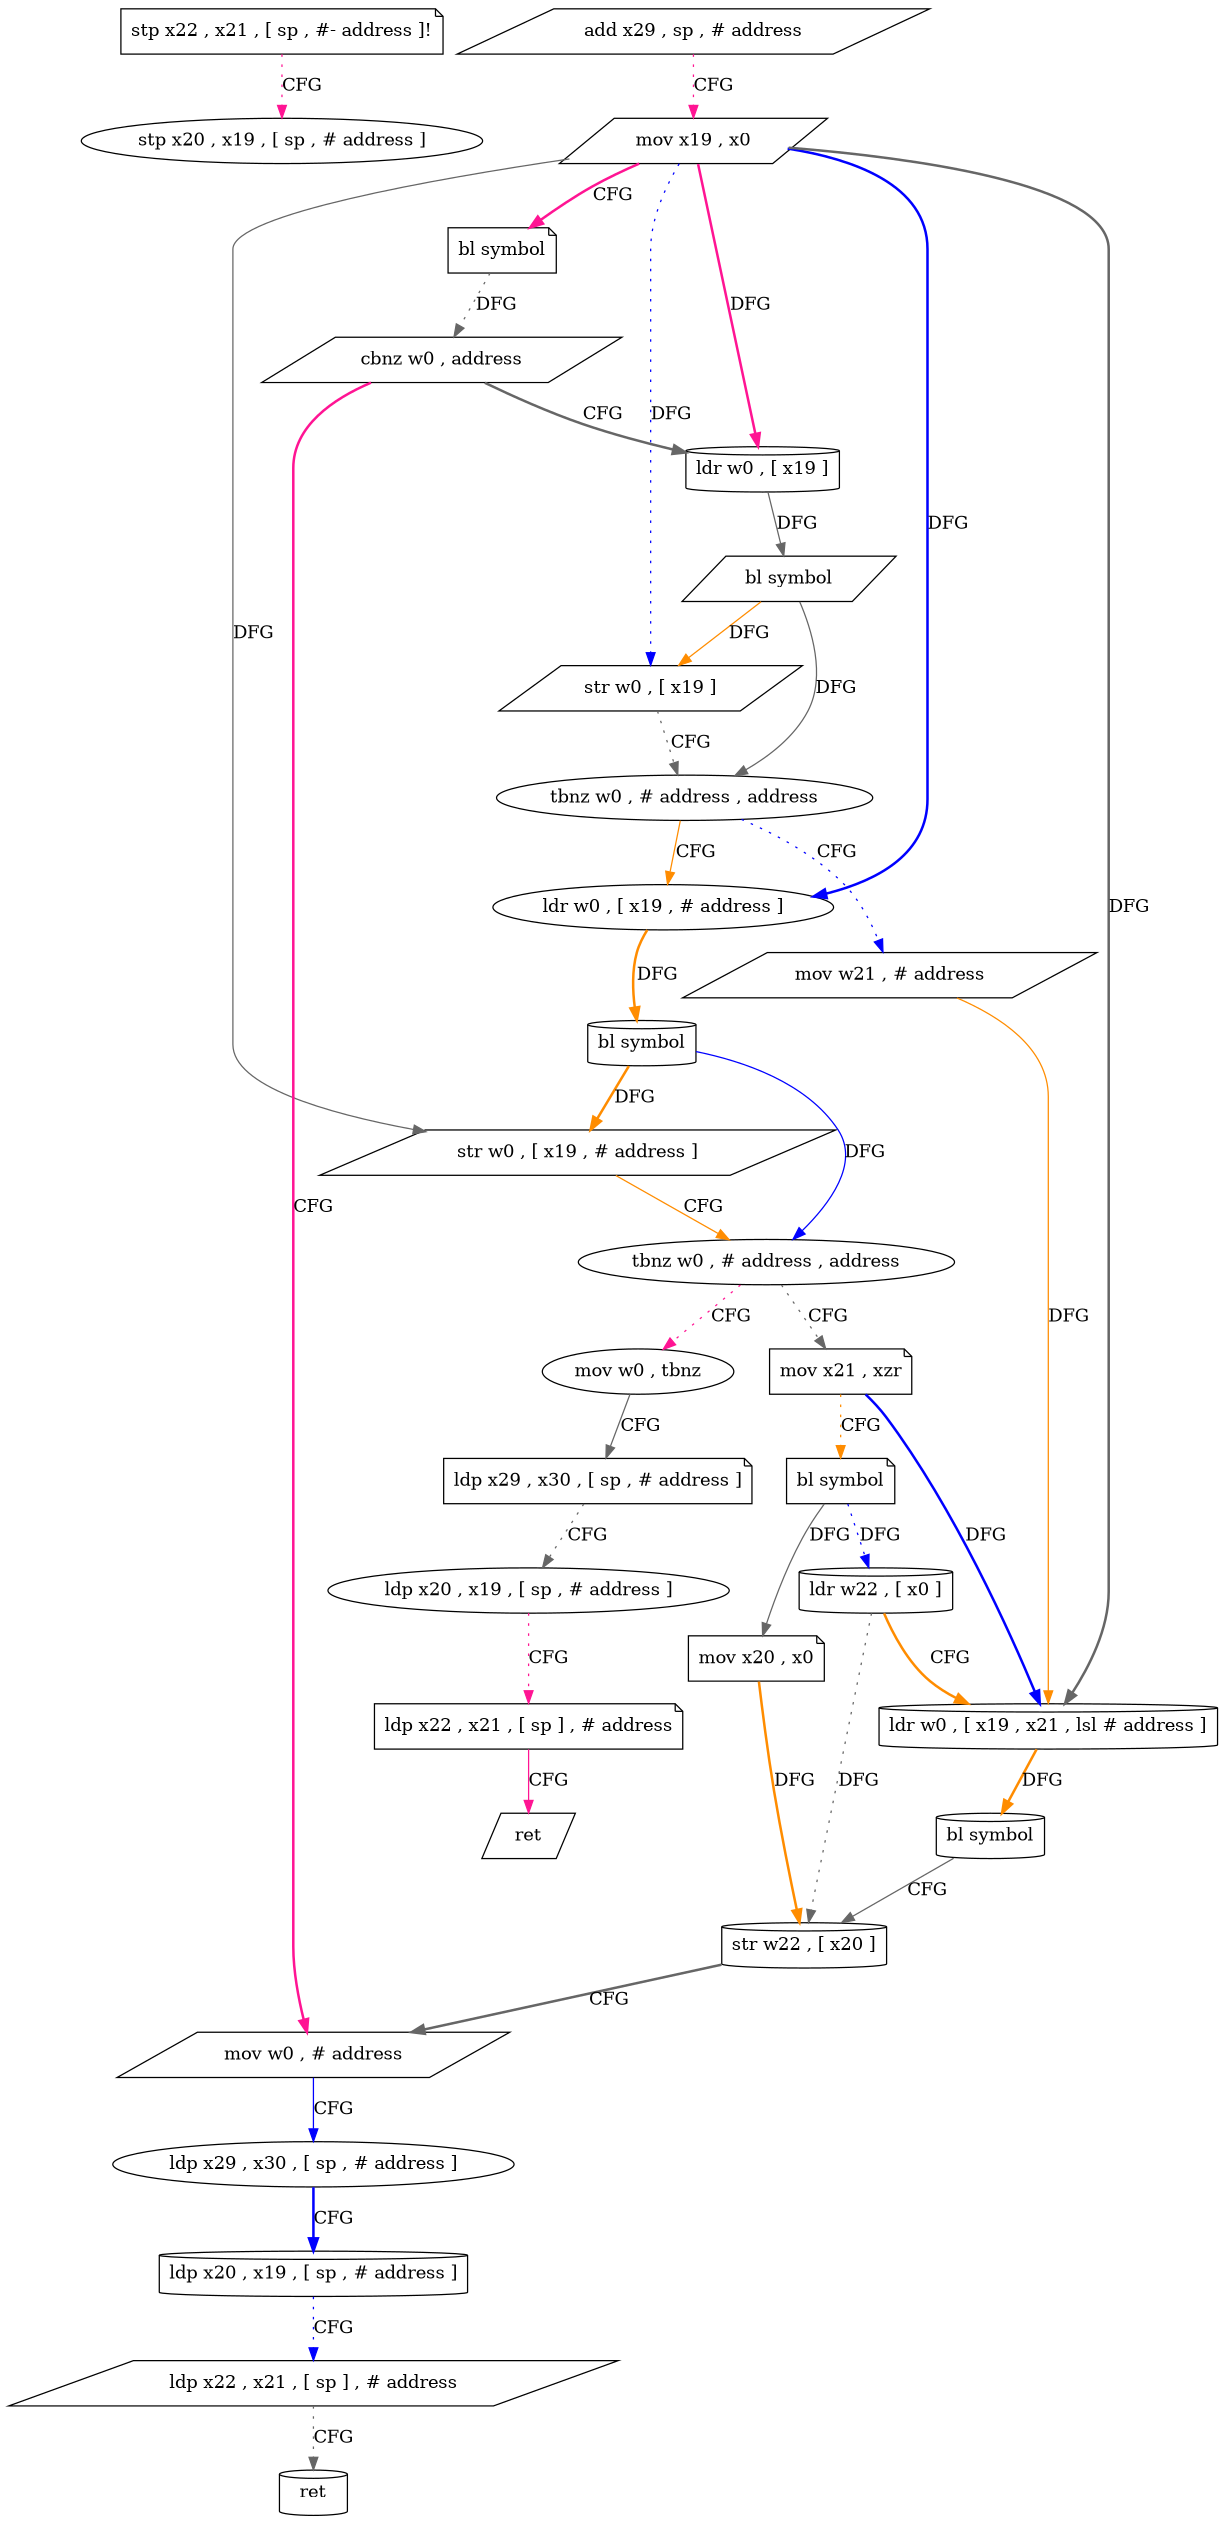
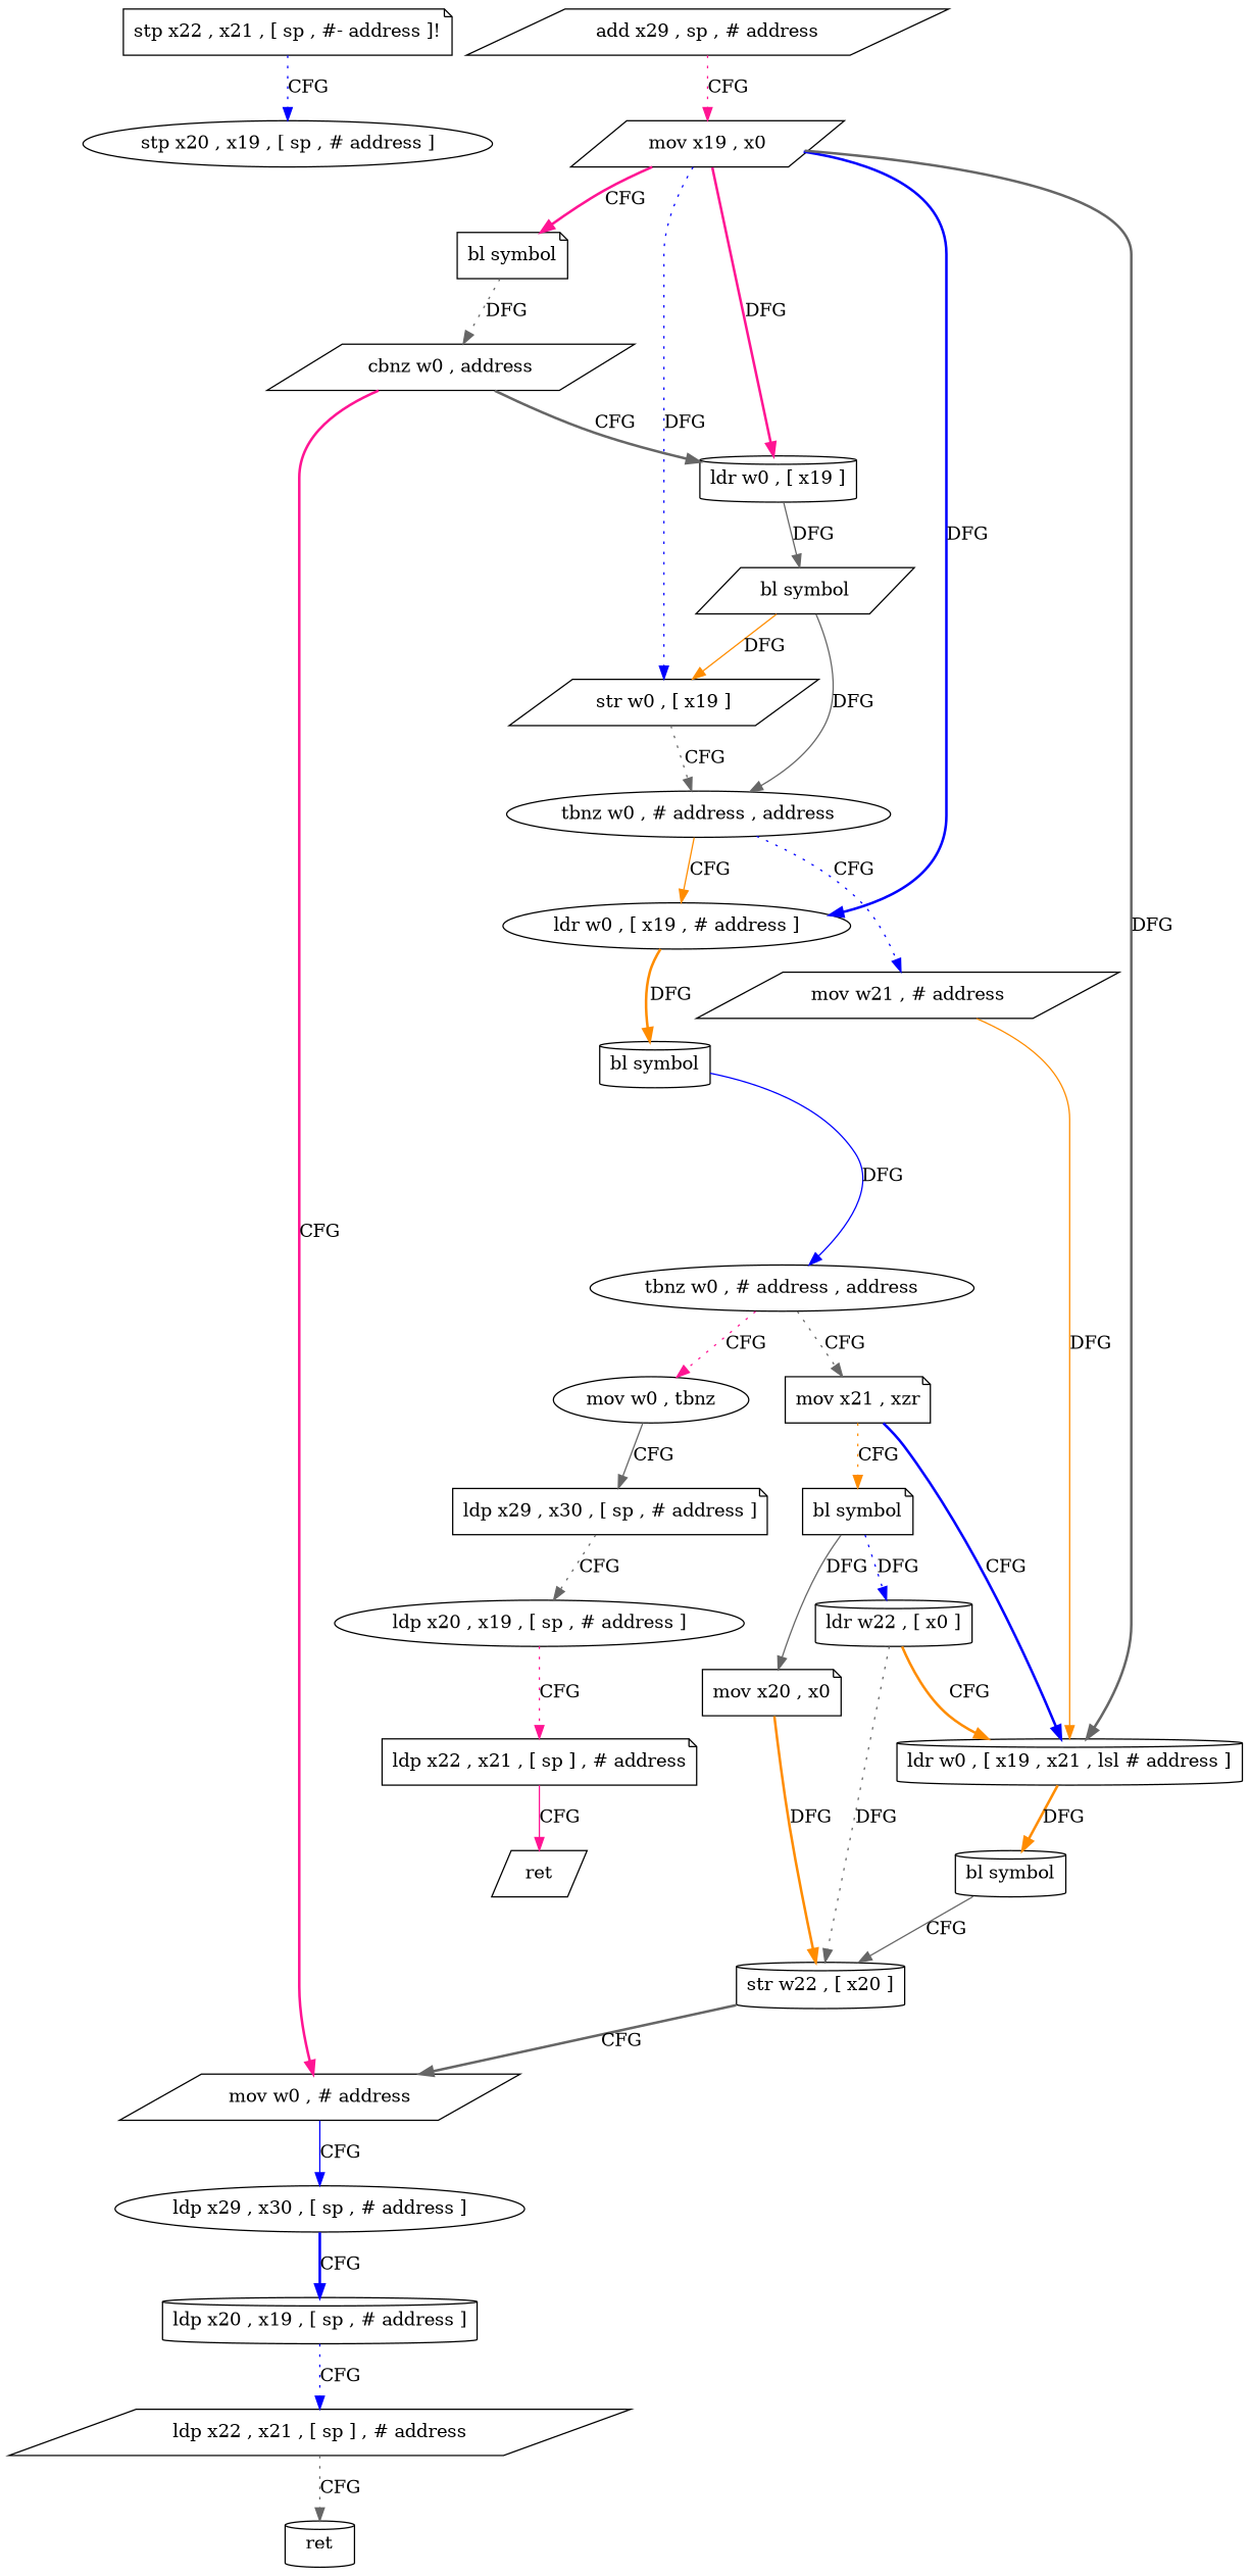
  digraph {
    node [shape=parallelogram]
    edge [color=gray40 style=dotted]
    n1 [label="stp x22 , x21 , [ sp , #- address ]!" shape=note]
    n2 [label="stp x20 , x19 , [ sp , # address ]" shape=ellipse]
    n3 [label="add x29 , sp , # address"]
    n4 [label="mov x19 , x0"]
    n5 [label="bl symbol" shape=note]
    n6 [label="ldr w0 , [ x19 ]" shape=cylinder]
    n7 [label="str w0 , [ x19 ]"]
    n8 [label="ldr w0 , [ x19 , # address ]" shape=ellipse]
-   n9 [label="str w0 , [ x19 , # address ]"]
    n10 [label="ldr w0 , [ x19 , x21 , lsl # address ]" shape=cylinder]
    n11 [label="cbnz w0 , address"]
    n12 [label="bl symbol"]
    n13 [label="tbnz w0 , # address , address" shape=ellipse]
    n14 [label="bl symbol" shape=cylinder]
    n15 [label="tbnz w0 , # address , address" shape=ellipse]
    n16 [label="bl symbol" shape=cylinder]
    n17 [label="mov w0 , # address"]
    n18 [label="ldp x29 , x30 , [ sp , # address ]" shape=ellipse]
    n19 [label="ldp x20 , x19 , [ sp , # address ]" shape=cylinder]
    n20 [label="ldp x22 , x21 , [ sp ] , # address"]
    n21 [label=ret shape=cylinder]
    n22 [label="mov w21 , # address"]
    n23 [label="bl symbol" shape=note]
    n24 [label="mov x20 , x0" shape=note]
    n25 [label="ldr w22 , [ x0 ]" shape=cylinder]
    n26 [label="str w22 , [ x20 ]" shape=cylinder]
    n27 [label="mov x21 , xzr" shape=note]
    n28 [label="mov w0 , tbnz" shape=ellipse]
    n29 [label="ldp x29 , x30 , [ sp , # address ]" shape=note]
    n30 [label="ldp x20 , x19 , [ sp , # address ]" shape=ellipse]
    n31 [label="ldp x22 , x21 , [ sp ] , # address" shape=note]
    n32 [label=ret]
-   n1 -> n2 [color=deeppink label=CFG]
+   n1 -> n2 [color=blue label=CFG]
    n3 -> n4 [color=deeppink label=CFG]
    n4 -> n5 [color=deeppink label=CFG style=bold]
    n4 -> n6 [color=deeppink label=DFG style=bold]
    n4 -> n7 [color=blue label=DFG]
    n4 -> n8 [color=blue label=DFG style=bold]
-   n4 -> n9 [label=DFG style=solid]
    n4 -> n10 [label=DFG style=bold]
    n5 -> n11 [label=DFG]
    n6 -> n12 [label=DFG style=solid]
    n7 -> n13 [label=CFG]
    n8 -> n14 [color=darkorange label=DFG style=bold]
-   n9 -> n15 [color=darkorange label=CFG style=solid]
    n10 -> n16 [color=darkorange label=DFG style=bold]
    n11 -> n6 [label=CFG style=bold]
    n11 -> n17 [color=deeppink label=CFG style=bold]
    n12 -> n7 [color=darkorange label=DFG style=solid]
    n12 -> n13 [label=DFG style=solid]
    n13 -> n8 [color=darkorange label=CFG style=solid]
    n13 -> n22 [color=blue label=CFG]
-   n14 -> n9 [color=darkorange label=DFG style=bold]
    n14 -> n15 [color=blue label=DFG style=solid]
    n15 -> n27 [label=CFG]
    n15 -> n28 [color=deeppink label=CFG]
    n16 -> n26 [label=CFG style=solid]
    n17 -> n18 [color=blue label=CFG style=solid]
    n18 -> n19 [color=blue label=CFG style=bold]
    n19 -> n20 [color=blue label=CFG]
    n20 -> n21 [label=CFG]
    n22 -> n10 [color=darkorange label=DFG style=solid]
    n23 -> n24 [label=DFG style=solid]
    n23 -> n25 [color=blue label=DFG]
    n24 -> n26 [color=darkorange label=DFG style=bold]
    n25 -> n10 [color=darkorange label=CFG style=bold]
    n25 -> n26 [label=DFG]
    n26 -> n17 [label=CFG style=bold]
-   n27 -> n10 [color=blue label=DFG style=bold]
+   n27 -> n10 [color=blue label=CFG style=bold]
    n27 -> n23 [color=darkorange label=CFG]
    n28 -> n29 [label=CFG style=solid]
    n29 -> n30 [label=CFG]
    n30 -> n31 [color=deeppink label=CFG]
    n31 -> n32 [color=deeppink label=CFG style=solid]
  }
